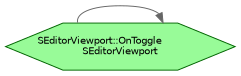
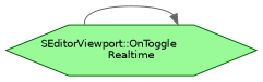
  digraph {
    rankdir=LR
-   n1 [color=darkgreen fillcolor=palegreen fontcolor=black fontname=Helvetica fontsize=10 height=0.2 label="SEditorViewport::OnToggle\lSEditorViewport" shape=hexagon style=filled width=0.4]
+   n1 [color=darkgreen fillcolor=palegreen fontcolor=black fontname=Helvetica fontsize=10 height=0.2 label="SEditorViewport::OnToggle\lRealtime" shape=hexagon style=filled width=0.4]
    n1 -> n1 [color=gray40 fontname=Helvetica fontsize=10 labelfontname=Helvetica labelfontsize=10 style=solid arrowhead=normal]
  }
